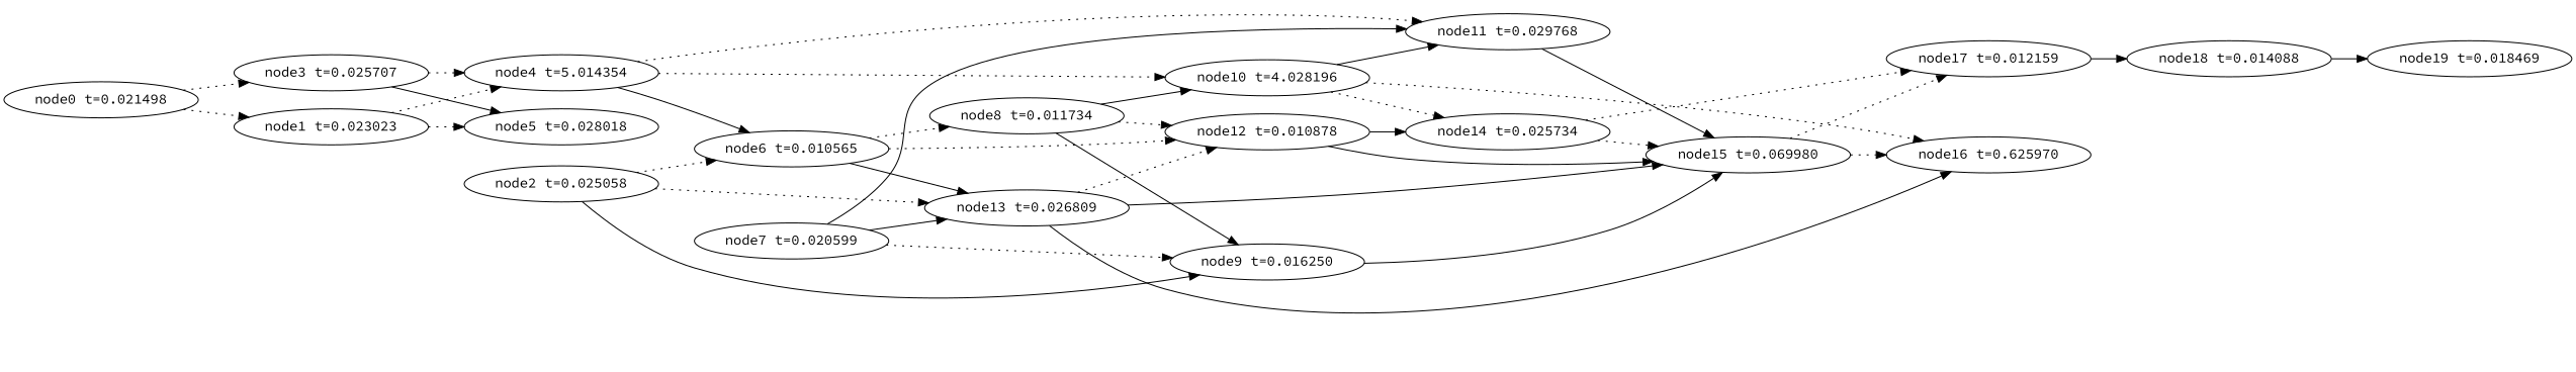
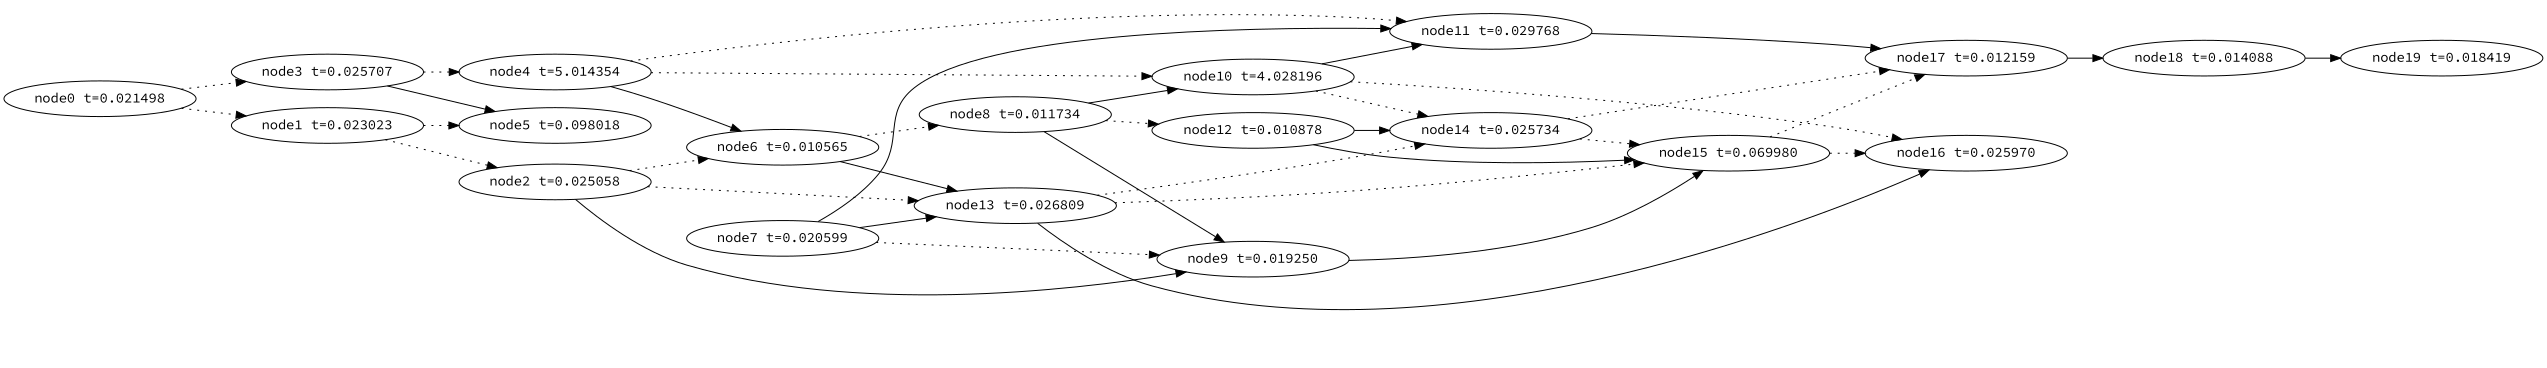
  digraph {
    fontname="Source Code Pro"
    rankdir=LR
    node [fontname="Source Code Pro"]
    edge [fontname="Source Code Pro" style=dotted]
-   n1 [label="node19 t=0.018469"]
+   n1 [label="node19 t=0.018419"]
    n2 [label="node18 t=0.014088"]
    n3 [label="node17 t=0.012159"]
-   n4 [label="node16 t=0.625970"]
+   n4 [label="node16 t=0.025970"]
    n5 [label="node15 t=0.069980"]
    n6 [label="node14 t=0.025734"]
    n7 [label="node13 t=0.026809"]
    n8 [label="node12 t=0.010878"]
    n9 [label="node11 t=0.029768"]
    n10 [label="node10 t=4.028196"]
-   n11 [label="node9 t=0.016250"]
+   n11 [label="node9 t=0.019250"]
    n12 [label="node8 t=0.011734"]
    n13 [label="node7 t=0.020599"]
    n14 [label="node6 t=0.010565"]
-   n15 [label="node5 t=0.028018"]
+   n15 [label="node5 t=0.098018"]
    n16 [label="node4 t=5.014354"]
    n17 [label="node3 t=0.025707"]
    n18 [label="node2 t=0.025058"]
    n19 [label="node1 t=0.023023"]
    n20 [label="node0 t=0.021498"]
    n2 -> n1 [style=solid]
    n3 -> n2 [style=solid]
    n5 -> n3
    n5 -> n4
    n6 -> n3
    n6 -> n5
    n7 -> n4 [style=solid]
-   n7 -> n5 [style=solid]
-   n7 -> n8
+   n7 -> n5
+   n7 -> n6
    n8 -> n5 [style=solid]
    n8 -> n6 [style=solid]
-   n9 -> n5 [style=solid]
+   n9 -> n3 [style=solid]
    n10 -> n4
    n10 -> n6
    n10 -> n9 [style=solid]
    n11 -> n5 [style=solid]
    n12 -> n8
    n12 -> n10 [style=solid]
    n12 -> n11 [style=solid]
    n13 -> n7 [style=solid]
    n13 -> n9 [style=solid]
    n13 -> n11
    n14 -> n7 [style=solid]
-   n14 -> n8
    n14 -> n12
    n16 -> n9
    n16 -> n10
    n16 -> n14 [style=solid]
    n17 -> n15 [style=solid]
    n17 -> n16
    n18 -> n7
    n18 -> n11 [style=solid]
    n18 -> n14
    n19 -> n15
-   n19 -> n16
+   n19 -> n18
    n20 -> n17
    n20 -> n19
  }
